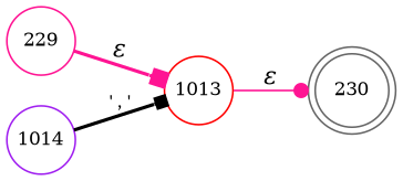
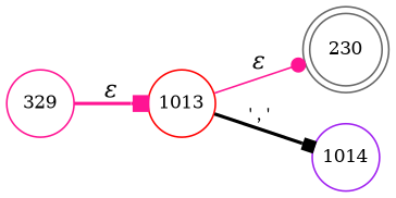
  digraph {
    rankdir=LR
    node [fixedsize=true fontsize=11 shape=circle peripheries=1]
    edge [arrowhead=box color=deeppink fontname="Times-Italic" style=bold]
    n1 [color=gray40 label=230 shape=doublecircle width=.6 peripheries=""]
-   n2 [color=deeppink label=229 width=.55]
+   n2 [color=deeppink label=329 width=.55]
    n3 [color=red label=1013 width=.55]
    n4 [color=purple label=1014 width=.55]
    n2 -> n3 [label="&epsilon;"]
    n3 -> n1 [arrowhead=dot label="&epsilon;" style=solid]
-   n4 -> n3 [arrowsize=.7 color=black fontname=Courier fontsize=11 label="','"]
+   n3 -> n4 [arrowsize=.7 color=black fontname=Courier fontsize=11 label="','"]
  }
